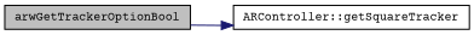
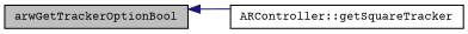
  digraph {
    rankdir=LR
    fontname="Courier Prime"
    node [color=black fontname="Courier Prime" fontsize=10 shape=record style=filled]
    n1 [fillcolor=grey75 fontcolor=black height=0.2 label=arwGetTrackerOptionBool width=0.4]
    n2 [fillcolor=white height=0.2 label="ARController::getSquareTracker" width=0.4]
-   n1 -> n2 [color=midnightblue fontname="Courier Prime" fontsize=10 labelfontname=Helvetica labelfontsize=10 style=solid]
+   n2 -> n1 [color=midnightblue fontname="Courier Prime" fontsize=10 labelfontname=Helvetica labelfontsize=10 style=solid]
  }
